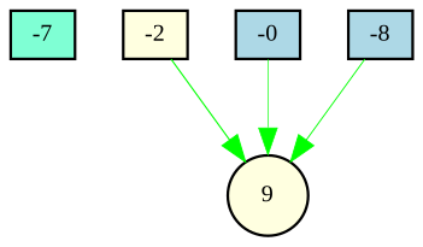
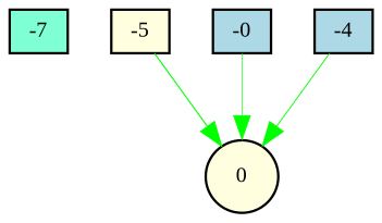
  digraph {
    fontname="Liberation Serif"
    node [fillcolor=lightyellow fontname="Liberation Serif" fontsize=9 shape=box style=filled]
    edge [color=green fontname="Liberation Serif" style=solid]
    n1 [fillcolor=aquamarine height=0.2 label=-7 width=0.2]
-   -2 [height=0.2 width=0.2]
-   0 [height=0.2 shape=circle width=0.2 label=9]
+   -2 [height=0.2 width=0.2 label=-5]
+   0 [height=0.2 shape=circle width=0.2]
    n4 [fillcolor=lightblue height=0.2 label=-0 width=0.2]
-   -4 [fillcolor=lightblue height=0.2 width=0.2 label=-8]
+   -4 [fillcolor=lightblue height=0.2 width=0.2]
    -2 -> 0 [penwidth=0.4823868859786583]
    n4 -> 0 [penwidth=0.2923329680613477]
    -4 -> 0 [penwidth=0.3992250019527863]
  }
